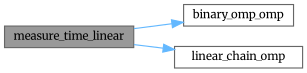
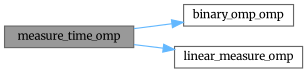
  digraph {
    fontname=Merriweather
    rankdir=LR
    node [color=grey40 fillcolor=white fontname=Merriweather fontsize=10 shape=box style=filled]
    edge [color=steelblue1 fontname=Merriweather fontsize=10 labelfontname=Helvetica labelfontsize=10 style=solid]
-   n1 [color=gray40 fillcolor=grey60 fontcolor=black height=0.2 label=measure_time_linear width=0.4]
+   n1 [color=gray40 fillcolor=grey60 fontcolor=black height=0.2 label=measure_time_omp width=0.4]
    n2 [height=0.2 label=binary_omp_omp width=0.4]
-   n3 [height=0.2 label=linear_chain_omp width=0.4]
+   n3 [height=0.2 label=linear_measure_omp width=0.4]
    n1 -> n2
    n1 -> n3
  }
